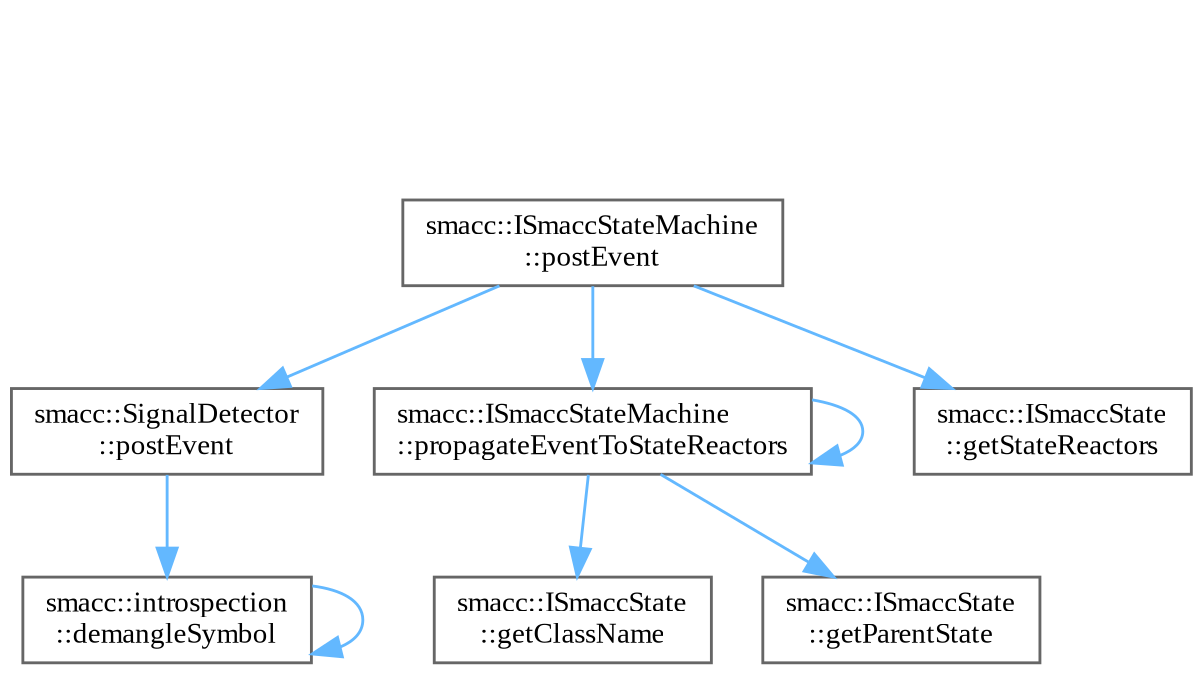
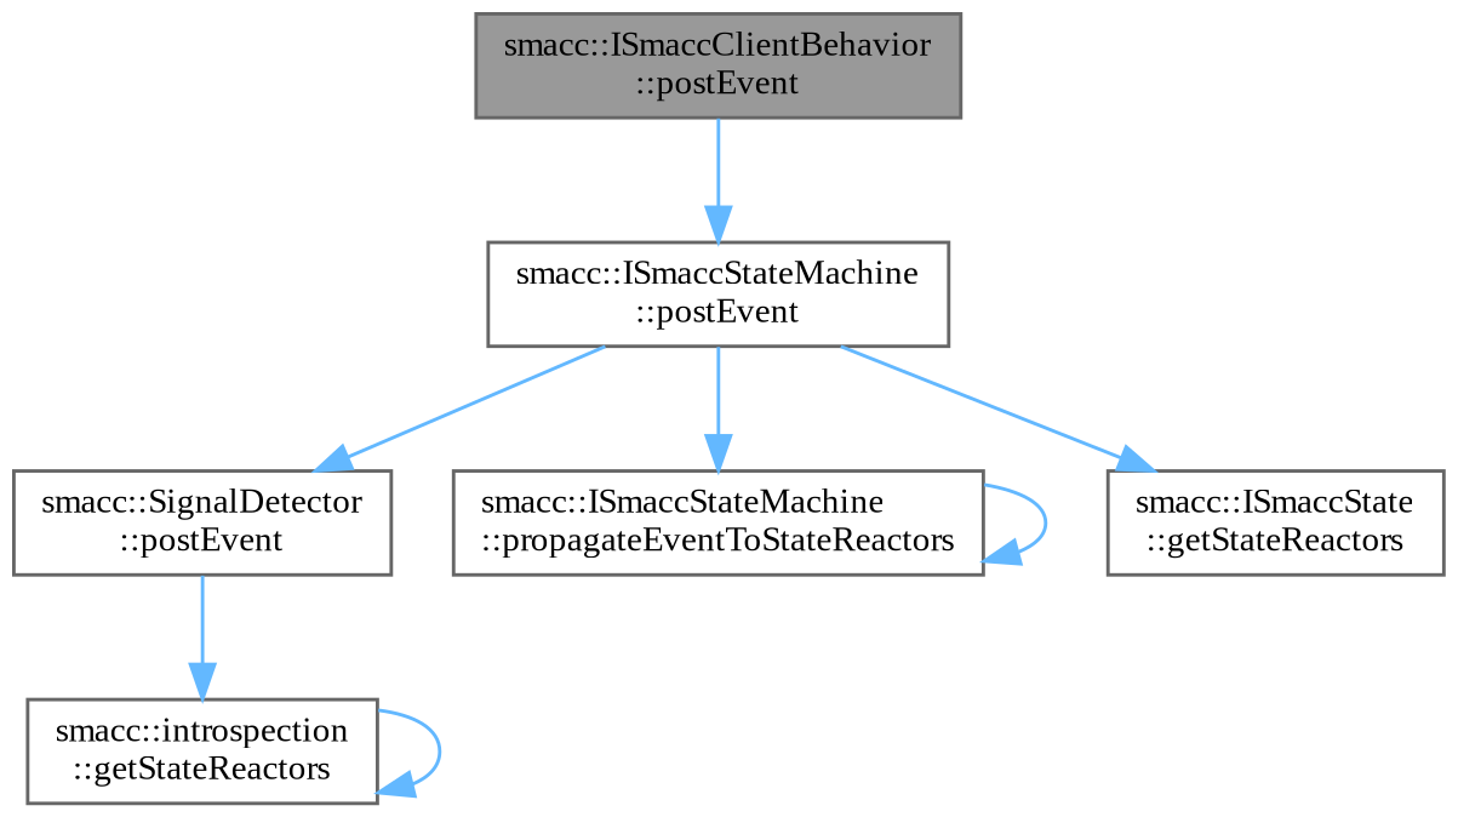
  digraph {
    fontname="Liberation Serif"
    rankdir=TB
    node [color=grey40 fillcolor=white fontname="Liberation Serif" fontsize=10 shape=box style=filled]
    edge [color=steelblue1 fontname="Liberation Serif" fontsize=10 labelfontname=Helvetica labelfontsize=10 style=solid]
+   n1 [color=gray40 fillcolor=grey60 fontcolor=black height=0.2 label="smacc::ISmaccClientBehavior\l::postEvent" width=0.4]
    n2 [height=0.2 label="smacc::ISmaccStateMachine\l::postEvent" width=0.4]
    n3 [height=0.2 label="smacc::SignalDetector\l::postEvent" width=0.4]
    n4 [height=0.2 label="smacc::ISmaccStateMachine\l::propagateEventToStateReactors" width=0.4]
    n5 [height=0.2 label="smacc::ISmaccState\l::getStateReactors" width=0.4]
-   n6 [height=0.2 label="smacc::introspection\l::demangleSymbol" width=0.4]
-   n7 [height=0.2 label="smacc::ISmaccState\l::getClassName" width=0.4]
-   n8 [height=0.2 label="smacc::ISmaccState\l::getParentState" width=0.4]
+   n6 [height=0.2 label="smacc::introspection\l::getStateReactors" width=0.4]
+   n1 -> n2
    n2 -> n3
    n2 -> n4
    n2 -> n5
    n3 -> n6
    n4 -> n4
-   n4 -> n7
-   n4 -> n8
    n6 -> n6
  }
